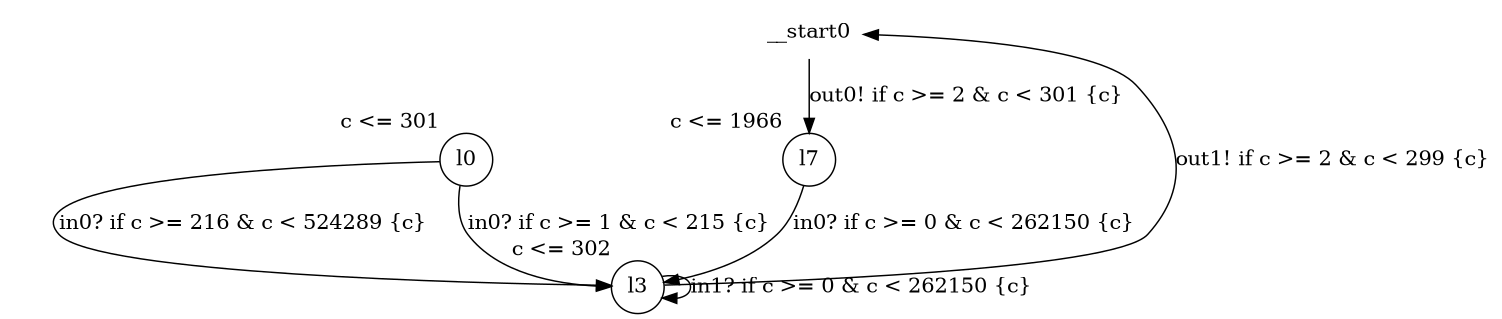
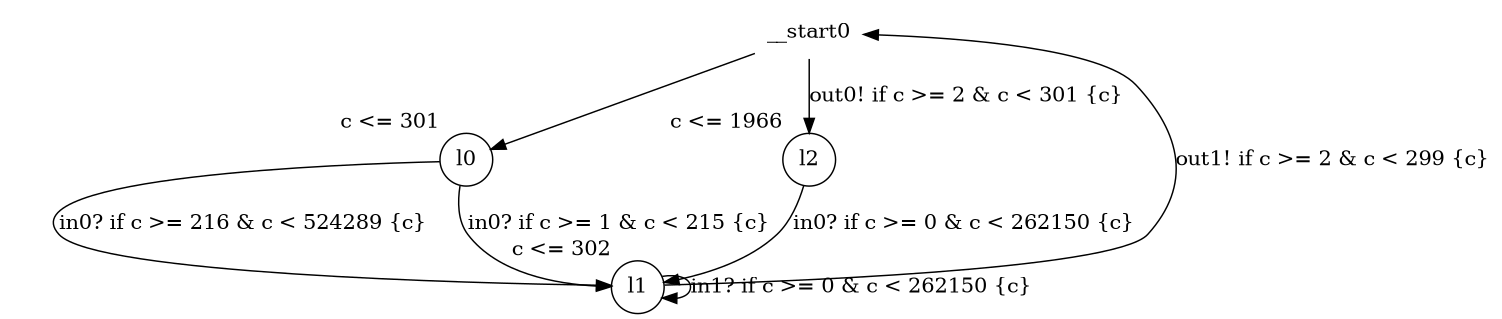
  digraph {
    node [shape=circle margin=0]
    __start0 [shape=none margin=""]
    n2 [label=l0 xlabel="c <= 301"]
-   n3 [label=l7 xlabel="c <= 1966"]
-   n4 [label=l3 xlabel="c <= 302"]
+   n3 [label=l2 xlabel="c <= 1966"]
+   n4 [label=l1 xlabel="c <= 302"]
+   __start0 -> n2
    __start0 -> n3 [label="out0! if c >= 2 & c < 301 {c} "]
    n2 -> n4 [label="in0? if c >= 216 & c < 524289 {c} "]
    n2 -> n4 [label="in0? if c >= 1 & c < 215 {c} "]
    n3 -> n4 [label="in0? if c >= 0 & c < 262150 {c} "]
    n4 -> __start0 [label="out1! if c >= 2 & c < 299 {c} "]
    n4 -> n4 [label="in1? if c >= 0 & c < 262150 {c} "]
  }
